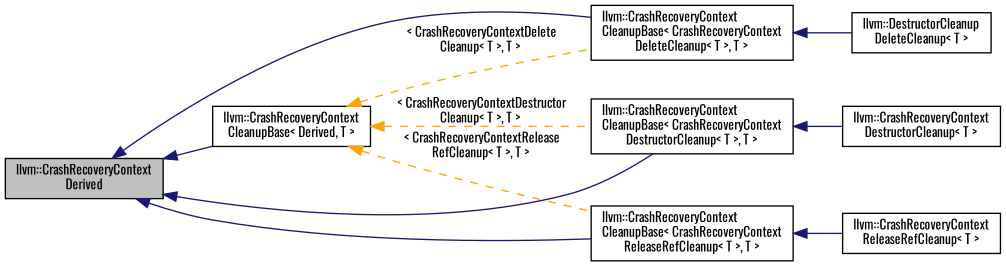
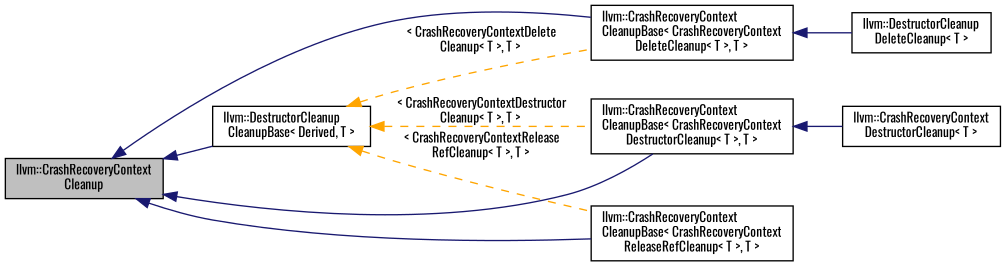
  digraph {
    fontname=Oswald
    rankdir=LR
    node [color=black fontname=Oswald fontsize=10 shape=box]
    edge [color=midnightblue dir=back fontname=Oswald fontsize=10 labelfontname=Helvetica labelfontsize=10 style=solid]
-   n1 [fillcolor=grey75 fontcolor=black height=0.2 label="llvm::CrashRecoveryContext\lDerived" style=filled width=0.4]
+   n1 [fillcolor=grey75 fontcolor=black height=0.2 label="llvm::CrashRecoveryContext\lCleanup" style=filled width=0.4]
    n2 [height=0.2 label="llvm::CrashRecoveryContext\lCleanupBase\< CrashRecoveryContext\lDeleteCleanup\< T \>, T \>" width=0.4]
    n3 [height=0.2 label="llvm::CrashRecoveryContext\lCleanupBase\< CrashRecoveryContext\lDestructorCleanup\< T \>, T \>" width=0.4]
    n4 [height=0.2 label="llvm::CrashRecoveryContext\lCleanupBase\< CrashRecoveryContext\lReleaseRefCleanup\< T \>, T \>" width=0.4]
-   n5 [height=0.2 label="llvm::CrashRecoveryContext\lCleanupBase\< Derived, T \>" width=0.4]
+   n5 [height=0.2 label="llvm::DestructorCleanup\lCleanupBase\< Derived, T \>" width=0.4]
    n6 [height=0.2 label="llvm::DestructorCleanup\lDeleteCleanup\< T \>" width=0.4]
    n7 [height=0.2 label="llvm::CrashRecoveryContext\lDestructorCleanup\< T \>" width=0.4]
-   n8 [height=0.2 label="llvm::CrashRecoveryContext\lReleaseRefCleanup\< T \>" width=0.4]
    n1 -> n2
    n1 -> n3
    n1 -> n4
    n1 -> n5
    n2 -> n6
    n3 -> n7
-   n4 -> n8
    n5 -> n2 [color=orange label=" \< CrashRecoveryContextDelete\lCleanup\< T \>, T \>" style=dashed]
    n5 -> n3 [color=orange label=" \< CrashRecoveryContextDestructor\lCleanup\< T \>, T \>" style=dashed]
    n5 -> n4 [color=orange label=" \< CrashRecoveryContextRelease\lRefCleanup\< T \>, T \>" style=dashed]
  }
